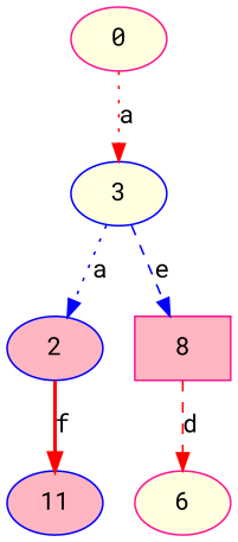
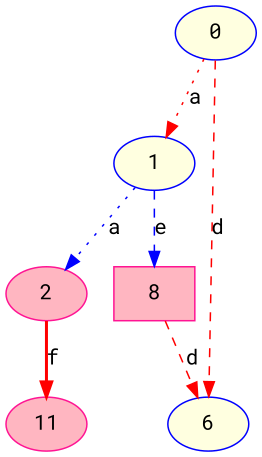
  strict digraph {
    fontname="Roboto Mono"
    node [color=blue fillcolor=lightyellow fontname="Roboto Mono" shape=ellipse style=filled]
    edge [color=red fontname="Roboto Mono" style=dashed]
-   0 [color=deeppink]
-   1 [label=3]
-   6 [color=deeppink]
-   2 [fillcolor=lightpink]
+   0
+   1
+   6
+   2 [color=deeppink fillcolor=lightpink]
    8 [color=deeppink fillcolor=lightpink shape=box]
-   11 [fillcolor=lightpink]
+   11 [color=deeppink fillcolor=lightpink]
    0 -> 1 [label=a style=dotted]
+   0 -> 6 [label=d]
    1 -> 2 [color=blue label=a style=dotted]
    1 -> 8 [color=blue label=e]
    2 -> 11 [label=f style=bold]
    8 -> 6 [label=d]
  }
